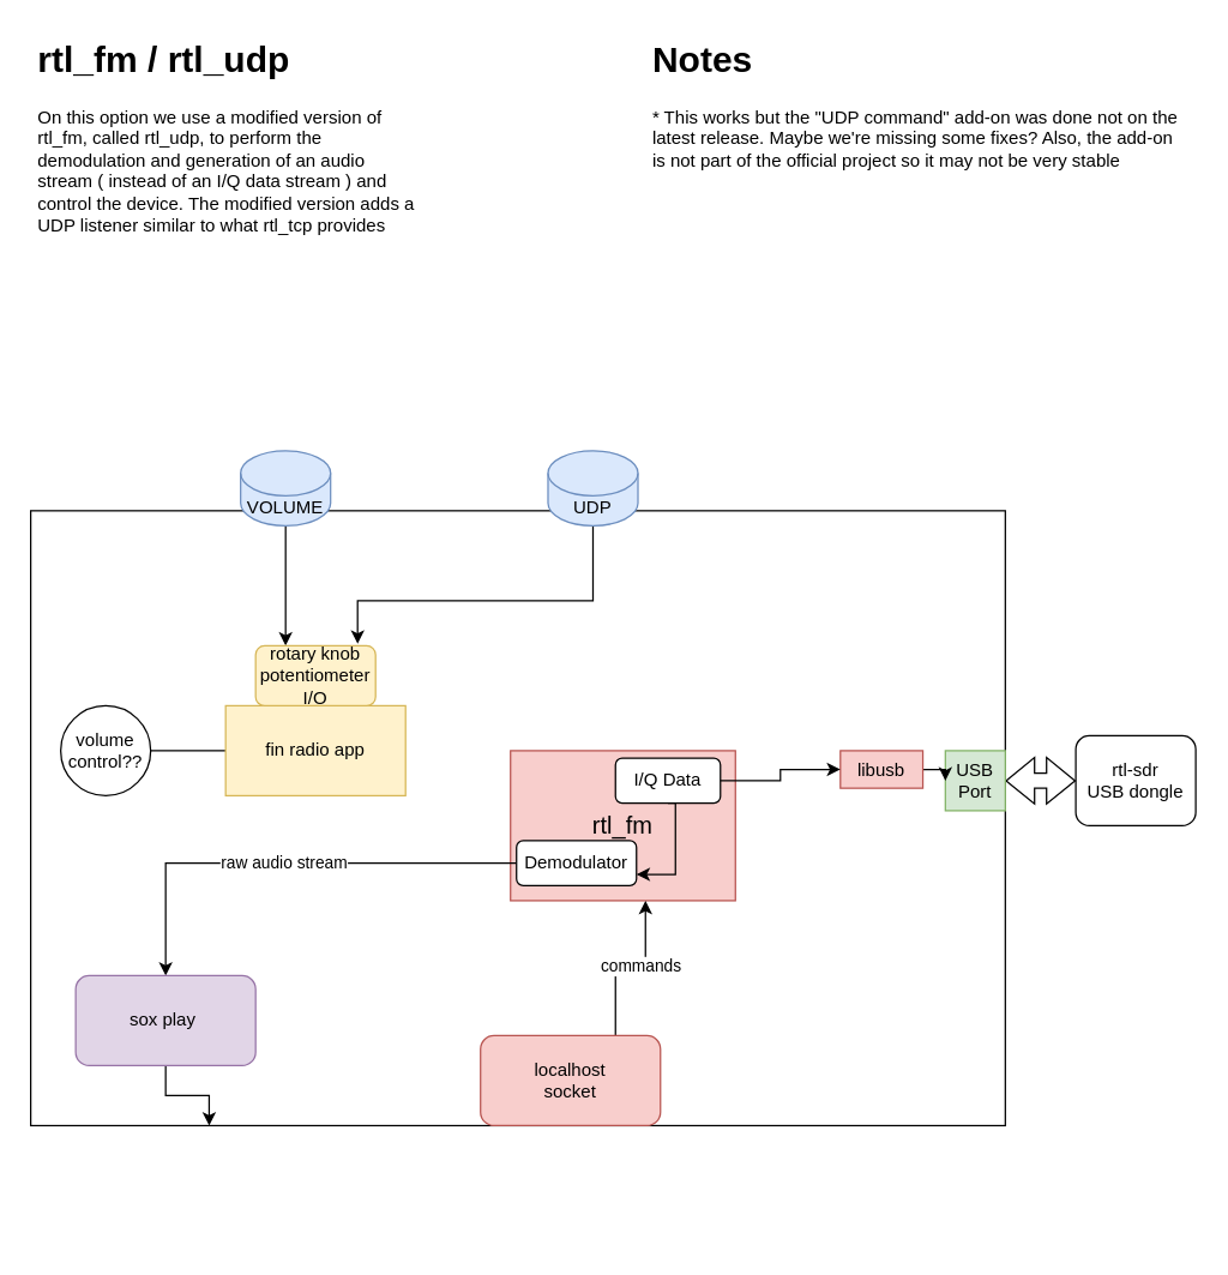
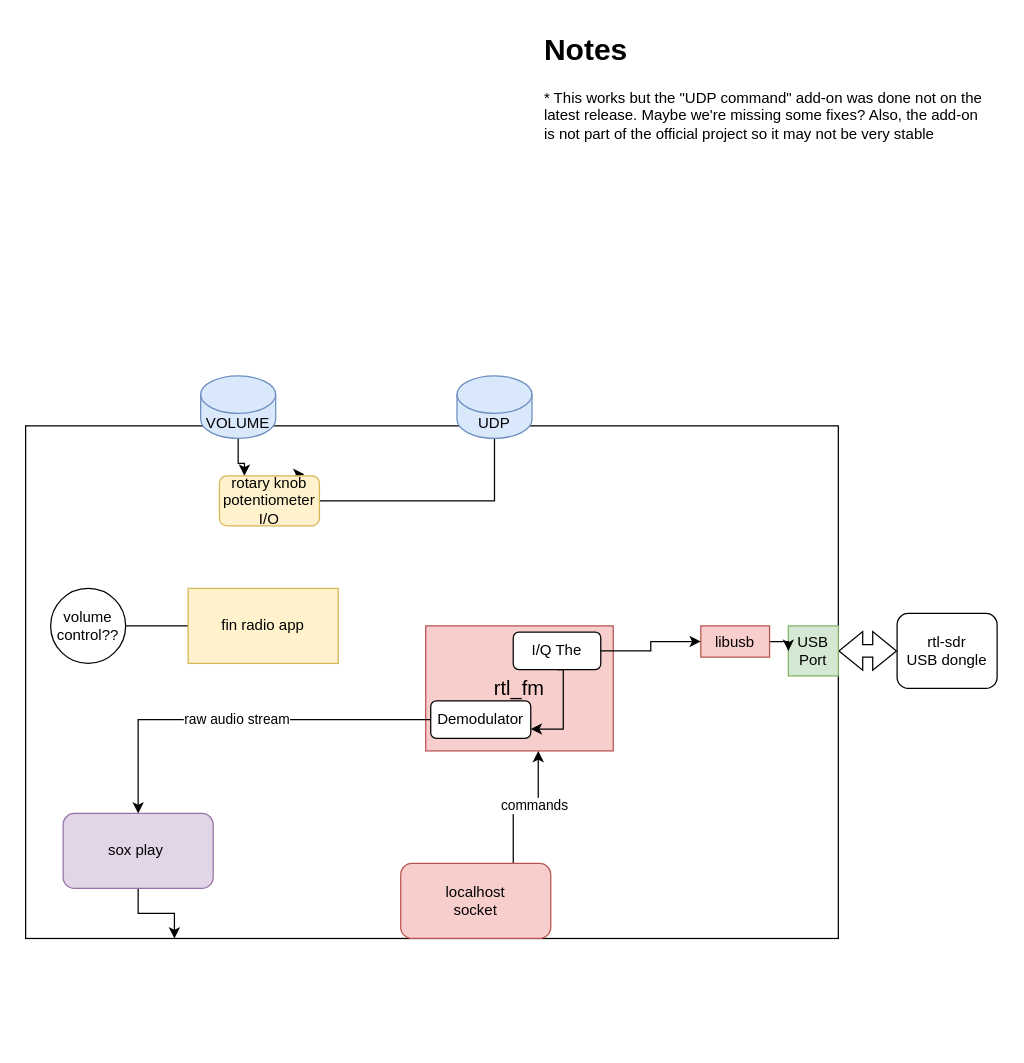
  <mxCell id="0" />
  <mxCell id="1" parent="0" />
  <mxCell id="2" value="" style="rounded=0;whiteSpace=wrap;html=1;" parent="1" vertex="1"><mxGeometry x="20" y="340" width="650" height="410" as="geometry" /></mxCell>
- <mxCell id="3" value="&lt;h1&gt;rtl_fm / rtl_udp&lt;/h1&gt;&lt;p&gt;On this option we use a modified version of rtl_fm, called rtl_udp, to perform the demodulation and generation of an audio stream ( instead of an I/Q data stream ) and control the device. The modified version adds a UDP listener similar to what rtl_tcp provides&lt;/p&gt;&lt;p&gt;&lt;br&gt;&lt;/p&gt;" style="text;html=1;strokeColor=none;fillColor=none;spacing=5;spacingTop=-20;whiteSpace=wrap;overflow=hidden;rounded=0;" parent="1" vertex="1"><mxGeometry x="20" y="20" width="260" height="230" as="geometry" /></mxCell>
  <mxCell id="4" value="rtl-sdr&lt;br&gt;USB dongle" style="rounded=1;whiteSpace=wrap;html=1;" parent="1" vertex="1"><mxGeometry x="717" y="490" width="80" height="60" as="geometry" /></mxCell>
  <mxCell id="5" value="" style="shape=flexArrow;endArrow=classic;startArrow=classic;html=1;rounded=0;entryX=0;entryY=0.5;entryDx=0;entryDy=0;" parent="1" target="4" edge="1"><mxGeometry width="100" height="100" relative="1" as="geometry"><mxPoint x="670" y="520" as="sourcePoint" /><mxPoint x="730" y="490" as="targetPoint" /></mxGeometry></mxCell>
  <mxCell id="6" value="&lt;font style=&quot;font-size: 16px&quot;&gt;rtl_fm&lt;/font&gt;" style="rounded=0;whiteSpace=wrap;html=1;fillColor=#f8cecc;strokeColor=#b85450;" parent="1" vertex="1"><mxGeometry x="340" y="500" width="150" height="100" as="geometry" /></mxCell>
  <mxCell id="7" value="USB Port" style="whiteSpace=wrap;html=1;aspect=fixed;fillColor=#d5e8d4;strokeColor=#82b366;" parent="1" vertex="1"><mxGeometry x="630" y="500" width="40" height="40" as="geometry" /></mxCell>
  <mxCell id="8" style="edgeStyle=orthogonalEdgeStyle;rounded=0;orthogonalLoop=1;jettySize=auto;html=1;exitX=1;exitY=0.5;exitDx=0;exitDy=0;entryX=0;entryY=0.5;entryDx=0;entryDy=0;" parent="1" source="9" target="7" edge="1"><mxGeometry relative="1" as="geometry" /></mxCell>
  <mxCell id="9" value="libusb" style="whiteSpace=wrap;html=1;aspect=fixed;fillColor=#f8cecc;strokeColor=#b85450;" parent="1" vertex="1"><mxGeometry x="560" y="500" width="55" height="25" as="geometry" /></mxCell>
  <mxCell id="10" style="edgeStyle=orthogonalEdgeStyle;rounded=0;orthogonalLoop=1;jettySize=auto;html=1;" parent="1" source="12" target="6" edge="1"><mxGeometry relative="1" as="geometry"><Array as="points"><mxPoint x="410" y="645" /><mxPoint x="430" y="645" /></Array></mxGeometry></mxCell>
  <mxCell id="11" value="commands" style="edgeLabel;html=1;align=center;verticalAlign=middle;resizable=0;points=[];" parent="10" vertex="1" connectable="0"><mxGeometry x="0.1" y="2" relative="1" as="geometry"><mxPoint as="offset" /></mxGeometry></mxCell>
  <mxCell id="12" value="localhost&lt;br&gt;socket" style="rounded=1;whiteSpace=wrap;html=1;fillColor=#f8cecc;strokeColor=#b85450;" parent="1" vertex="1"><mxGeometry x="320" y="690" width="120" height="60" as="geometry" /></mxCell>
  <mxCell id="13" style="edgeStyle=orthogonalEdgeStyle;rounded=0;orthogonalLoop=1;jettySize=auto;html=1;" edge="1" parent="1" source="14"><mxGeometry relative="1" as="geometry"><mxPoint x="80" y="500" as="targetPoint" /></mxGeometry></mxCell>
  <mxCell id="14" value="fin radio app" style="rounded=0;whiteSpace=wrap;html=1;fillColor=#fff2cc;strokeColor=#d6b656;" parent="1" vertex="1"><mxGeometry x="150" y="470" width="120" height="60" as="geometry" /></mxCell>
  <mxCell id="15" style="edgeStyle=orthogonalEdgeStyle;rounded=0;orthogonalLoop=1;jettySize=auto;html=1;strokeWidth=1;entryX=0.25;entryY=0;entryDx=0;entryDy=0;" parent="1" source="16" target="19" edge="1"><mxGeometry relative="1" as="geometry"><mxPoint x="180" y="420" as="targetPoint" /></mxGeometry></mxCell>
  <mxCell id="16" value="VOLUME" style="shape=cylinder3;whiteSpace=wrap;html=1;boundedLbl=1;backgroundOutline=1;size=15;fillColor=#dae8fc;strokeColor=#6c8ebf;" parent="1" vertex="1"><mxGeometry x="160" y="300" width="60" height="50" as="geometry" /></mxCell>
  <mxCell id="17" style="edgeStyle=orthogonalEdgeStyle;rounded=0;orthogonalLoop=1;jettySize=auto;html=1;strokeWidth=1;entryX=0.85;entryY=-0.033;entryDx=0;entryDy=0;entryPerimeter=0;" parent="1" source="18" target="19" edge="1"><mxGeometry relative="1" as="geometry"><mxPoint x="240" y="410" as="targetPoint" /><Array as="points"><mxPoint x="395" y="400" /><mxPoint x="238" y="400" /></Array></mxGeometry></mxCell>
  <mxCell id="18" value="UDP" style="shape=cylinder3;whiteSpace=wrap;html=1;boundedLbl=1;backgroundOutline=1;size=15;fillColor=#dae8fc;strokeColor=#6c8ebf;" parent="1" vertex="1"><mxGeometry x="365" y="300" width="60" height="50" as="geometry" /></mxCell>
- <mxCell id="19" value="rotary knob&lt;br&gt;potentiometer I/O" style="rounded=1;whiteSpace=wrap;html=1;fillColor=#fff2cc;strokeColor=#d6b656;" parent="1" vertex="1"><mxGeometry x="170" y="430" width="80" height="40" as="geometry" /></mxCell>
+ <mxCell id="19" value="rotary knob&lt;br&gt;potentiometer I/O" style="rounded=1;whiteSpace=wrap;html=1;fillColor=#fff2cc;strokeColor=#d6b656;" parent="1" vertex="1"><mxGeometry x="175" y="380" width="80" height="40" as="geometry" /></mxCell>
  <mxCell id="20" value="" style="shape=image;html=1;verticalAlign=top;verticalLabelPosition=bottom;labelBackgroundColor=#ffffff;imageAspect=0;aspect=fixed;image=https://cdn4.iconfinder.com/data/icons/geomicons/32/672411-speaker-volume-128.png" parent="1" vertex="1"><mxGeometry x="100" y="750" width="78" height="78" as="geometry" /></mxCell>
  <mxCell id="21" value="raw audio stream" style="edgeStyle=orthogonalEdgeStyle;rounded=0;orthogonalLoop=1;jettySize=auto;html=1;strokeWidth=1;" parent="1" source="22" target="24" edge="1"><mxGeometry relative="1" as="geometry" /></mxCell>
  <mxCell id="22" value="Demodulator" style="rounded=1;whiteSpace=wrap;html=1;" parent="1" vertex="1"><mxGeometry x="344" y="560" width="80" height="30" as="geometry" /></mxCell>
  <mxCell id="23" style="edgeStyle=orthogonalEdgeStyle;rounded=0;orthogonalLoop=1;jettySize=auto;html=1;strokeWidth=1;" parent="1" source="24" target="20" edge="1"><mxGeometry relative="1" as="geometry" /></mxCell>
  <mxCell id="24" value="sox play&amp;nbsp;" style="rounded=1;whiteSpace=wrap;html=1;fillColor=#e1d5e7;strokeColor=#9673a6;" parent="1" vertex="1"><mxGeometry x="50" y="650" width="120" height="60" as="geometry" /></mxCell>
  <mxCell id="25" value="&lt;h1&gt;Notes&lt;/h1&gt;&lt;p&gt;* This works but the &quot;UDP command&quot; add-on was done not on the latest release. Maybe we're missing some fixes? Also, the add-on is not part of the official project so it may not be very stable&lt;/p&gt;&lt;p&gt;&lt;br&gt;&lt;/p&gt;" style="text;html=1;strokeColor=none;fillColor=none;spacing=5;spacingTop=-20;whiteSpace=wrap;overflow=hidden;rounded=0;" parent="1" vertex="1"><mxGeometry x="430" y="20" width="360" height="230" as="geometry" /></mxCell>
  <mxCell id="26" value="volume&lt;br&gt;control??" style="ellipse;whiteSpace=wrap;html=1;aspect=fixed;" vertex="1" parent="1"><mxGeometry x="40" y="470" width="60" height="60" as="geometry" /></mxCell>
  <mxCell id="27" style="edgeStyle=orthogonalEdgeStyle;rounded=0;orthogonalLoop=1;jettySize=auto;html=1;entryX=1;entryY=0.75;entryDx=0;entryDy=0;exitX=0.5;exitY=1;exitDx=0;exitDy=0;" edge="1" parent="1" source="28" target="22"><mxGeometry relative="1" as="geometry"><Array as="points"><mxPoint x="450" y="535" /><mxPoint x="450" y="583" /></Array></mxGeometry></mxCell>
- <mxCell id="28" value="I/Q Data" style="rounded=1;whiteSpace=wrap;html=1;" vertex="1" parent="1"><mxGeometry x="410" y="505" width="70" height="30" as="geometry" /></mxCell>
+ <mxCell id="28" value="I/Q The" style="rounded=1;whiteSpace=wrap;html=1;" vertex="1" parent="1"><mxGeometry x="410" y="505" width="70" height="30" as="geometry" /></mxCell>
  <mxCell id="29" style="edgeStyle=orthogonalEdgeStyle;rounded=0;orthogonalLoop=1;jettySize=auto;html=1;" parent="1" source="28" target="9" edge="1"><mxGeometry relative="1" as="geometry" /></mxCell>
